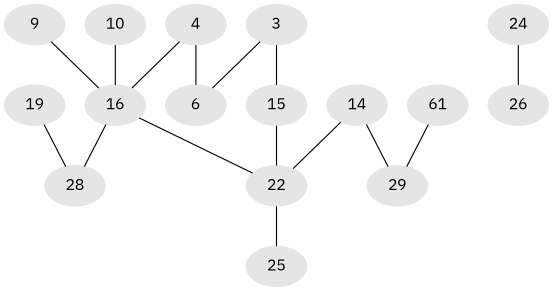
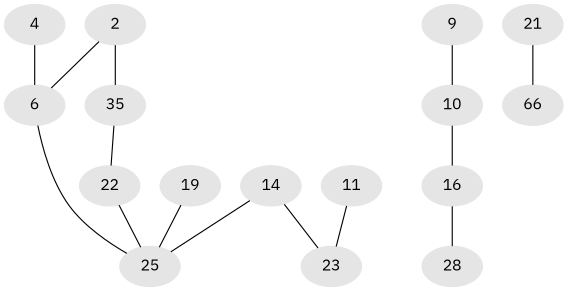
  graph {
    fontname="IBM Plex Sans"
    node [color=gray90 fontname="IBM Plex Sans" style=filled]
    edge [fontname="IBM Plex Sans" weight=1.0]
-   3
+   3 [label=2]
    6
-   15
+   15 [label=35]
    25
    4
    16
    28
    22
    9
-   11 [label=61]
-   23 [label=29]
+   11
+   23
    10
    14
-   24
-   26
+   24 [label=21]
+   26 [label=66]
    19
    3 -- 6
    3 -- 15
+   6 -- 25
    15 -- 22
    4 -- 6
-   4 -- 16
    16 -- 28
-   16 -- 22
    22 -- 25
-   9 -- 16
+   9 -- 10
    11 -- 23
    10 -- 16
-   14 -- 22
+   14 -- 25
    14 -- 23
    24 -- 26
-   19 -- 28
+   19 -- 25
  }
